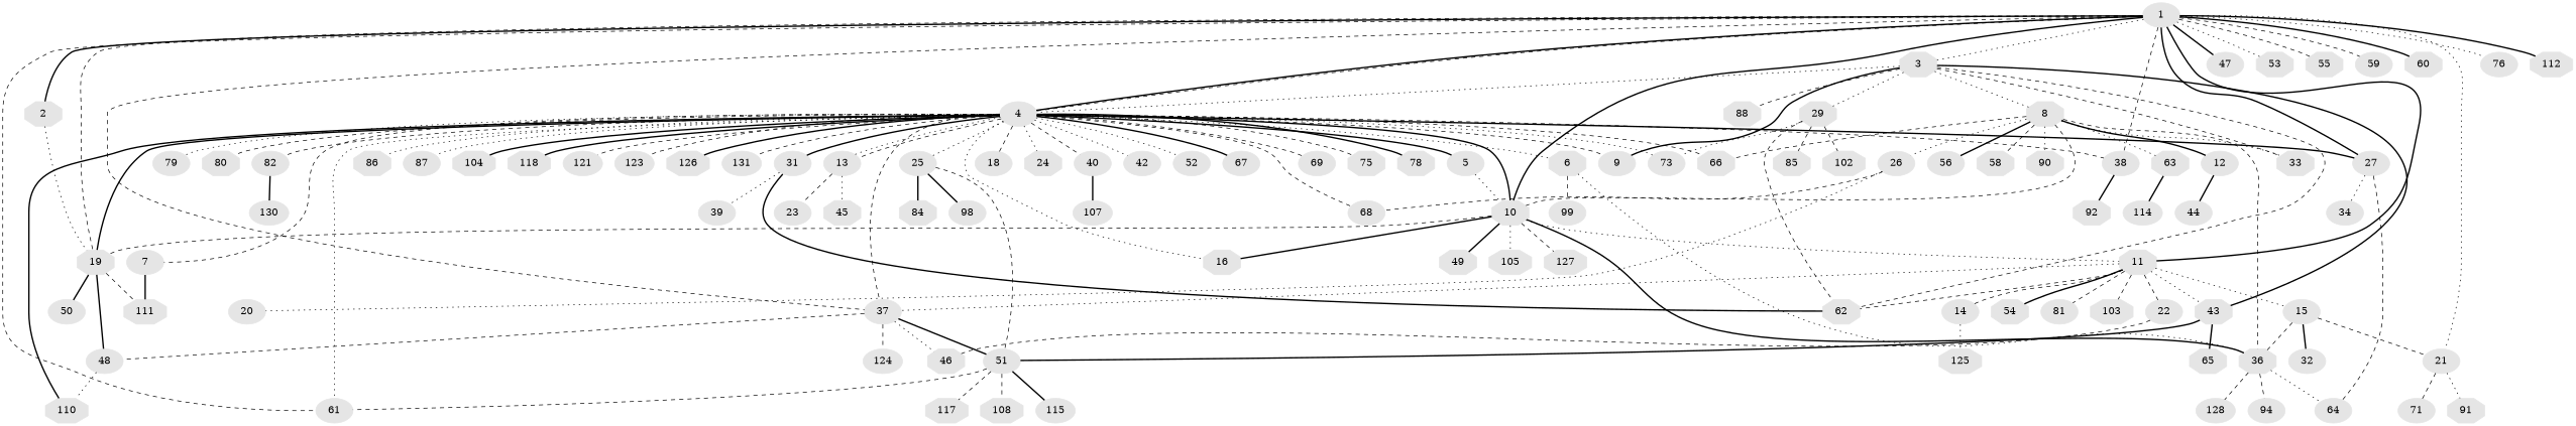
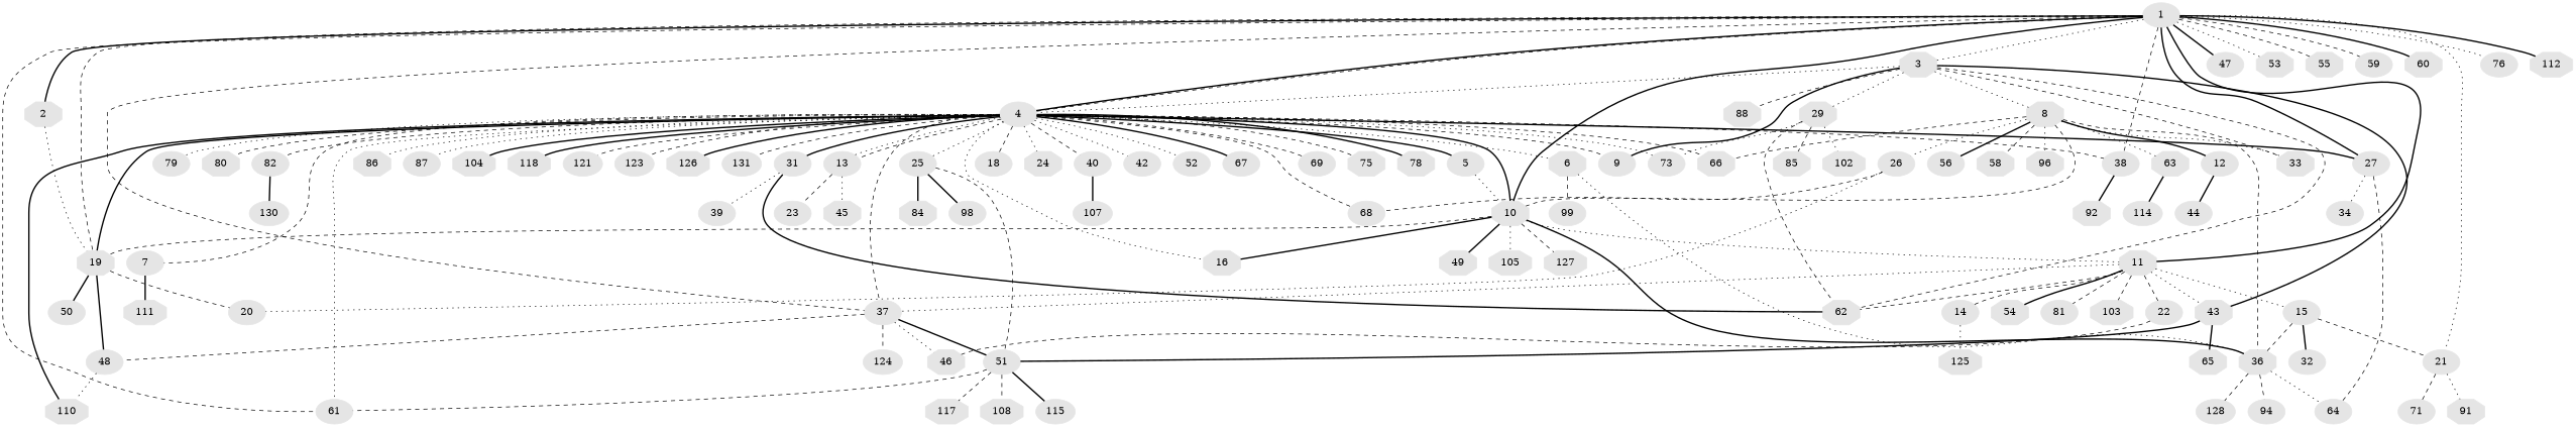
  graph {
    node [color=gray90 shape=ellipse style=filled]
    edge [style=dashed]
    1 [super="+83"]
    2 [shape=octagon super="+35"]
    3 [shape=octagon super="+122"]
    4 [super="+101"]
    10 [shape=octagon super="+89"]
    11 [shape=octagon super="+17"]
    19 [shape=octagon super="+95"]
    21 [super="+129"]
    27 [super="+57"]
    37 [super="+116"]
    38 [super="+70"]
    47
    53 [shape=octagon]
    55 [shape=octagon]
    59
    60 [shape=octagon]
    61
    76 [super="+100"]
    112 [shape=octagon]
    8 [shape=octagon super="+30"]
    9 [super="+106"]
    29 [shape=octagon]
    33 [shape=octagon]
    43 [shape=octagon]
    62 [shape=octagon super="+77"]
    88 [shape=octagon]
    5
    6 [shape=octagon super="+113"]
    7
    13 [super="+41"]
    16 [shape=octagon]
    18
    24 [shape=octagon]
    25 [super="+97"]
    31
    40 [super="+109"]
    42
    52
    66 [shape=octagon]
    67
    68
    69
    73
    75 [shape=octagon]
    78 [shape=octagon]
    79
    80 [shape=octagon super="+93"]
    82 [super="+119"]
    86 [shape=octagon]
    87
    104 [shape=octagon]
    110 [shape=octagon]
    118 [shape=octagon]
    121
    123
    126 [shape=octagon]
    131
    36 [shape=octagon super="+72"]
    49 [shape=octagon]
    105 [shape=octagon]
    127 [shape=octagon]
    14
    15 [super="+20"]
    22
    54 [shape=octagon]
    81
    103 [shape=octagon]
    n68 [label=20]
    48 [super="+74"]
    50
    71
    91 [shape=octagon]
    34
    64
    46 [shape=octagon]
    51 [super="+96"]
    124
    92 [shape=octagon]
    12
    26
    56
    58 [shape=octagon]
    63 [shape=octagon]
-   90 [shape=octagon]
+   90 [shape=octagon label=96]
    85 [shape=octagon]
    102 [shape=octagon]
    65 [shape=octagon]
    99
    111 [shape=octagon]
    23
    45 [shape=octagon]
    84 [shape=octagon]
    98
    39
    107
    130
    94
    128
    44
    114
    125 [shape=octagon]
    32
    108 [shape=octagon]
    115
    117 [shape=octagon]
    1 -- 2 [style=bold]
    1 -- 3 [style=dotted]
    1 -- 4 [style=bold]
    1 -- 4
    1 -- 10 [style=bold]
    1 -- 11 [style=bold]
    1 -- 19
    1 -- 21 [style=dotted]
    1 -- 27 [style=bold]
    1 -- 37
    1 -- 38
    1 -- 47 [style=bold]
    1 -- 53 [style=dotted]
    1 -- 55
    1 -- 59
    1 -- 60 [style=bold]
    1 -- 61
    1 -- 76 [style=dotted]
    1 -- 112 [style=bold]
    2 -- 19 [style=dotted]
    3 -- 4 [style=dotted weight=2]
    3 -- 8 [style=dotted]
    3 -- 9 [style=bold]
    3 -- 29 [style=dotted]
    3 -- 33
    3 -- 43 [style=bold]
    3 -- 62
    3 -- 88
    4 -- 10 [style=bold]
    4 -- 19 [style=bold]
    4 -- 27 [style=bold weight=2]
    4 -- 37
    4 -- 38
    4 -- 61 [style=dotted]
    4 -- 9
    4 -- 5 [style=bold]
    4 -- 6 [style=dotted]
    4 -- 7
    4 -- 13 [style=dotted]
    4 -- 13
    4 -- 16 [style=dotted]
    4 -- 18
    4 -- 24 [style=dotted]
    4 -- 25 [style=dotted]
    4 -- 31 [style=bold]
    4 -- 40
    4 -- 42 [style=dotted]
    4 -- 52 [style=dotted]
    4 -- 66
    4 -- 67 [style=bold]
    4 -- 68
    4 -- 69
    4 -- 73 [style=dotted]
    4 -- 75
    4 -- 78 [style=bold]
    4 -- 79 [style=dotted]
    4 -- 80
    4 -- 82
    4 -- 86 [style=dotted]
    4 -- 87 [style=dotted]
    4 -- 104 [style=bold]
    4 -- 110 [style=bold]
    4 -- 118 [style=bold]
    4 -- 121
    4 -- 123
    4 -- 126 [style=bold]
    4 -- 131
    10 -- 11 [style=dotted]
    10 -- 19
    10 -- 16 [style=bold]
    10 -- 36 [style=bold]
    10 -- 49 [style=bold]
    10 -- 105 [style=dotted]
    10 -- 127
    11 -- 37 [style=dotted]
    11 -- 43 [style=dotted]
    11 -- 62
    11 -- 14
    11 -- 15 [style=dotted]
    11 -- 22
    11 -- 54 [style=bold]
    11 -- 81
    11 -- 103
-   19 -- 111
+   19 -- n68
    19 -- 48 [style=bold]
    19 -- 50 [style=bold]
    21 -- 71
    21 -- 91 [style=dotted]
    27 -- 34 [style=dotted]
    27 -- 64
    37 -- 48
    37 -- 46 [style=dotted]
    37 -- 51 [style=bold]
    37 -- 124
    38 -- 92 [style=bold]
    8 -- 10
    8 -- 33 [style=dotted]
    8 -- 66
    8 -- 36
    8 -- 12 [style=bold]
    8 -- 26 [style=dotted]
    8 -- 56 [style=bold]
    8 -- 58
    8 -- 63 [style=dotted]
    8 -- 90 [style=dotted]
    29 -- 62
    29 -- 73 [style=dotted]
    29 -- 85
-   29 -- 102
+   29 -- 102 [style=dotted]
    43 -- 51 [style=bold]
    43 -- 65 [style=bold]
    5 -- 10 [style=dotted]
    6 -- 36 [style=dotted]
    6 -- 99
    7 -- 111 [style=bold]
    13 -- 23
    13 -- 45 [style=dotted]
    25 -- 51
    25 -- 84 [style=bold]
    25 -- 98 [style=bold]
    31 -- 62 [style=bold]
    31 -- 39 [style=dotted]
    40 -- 107 [style=bold]
    82 -- 130 [style=bold]
    36 -- 64 [style=dotted]
    36 -- 94
    36 -- 128
    14 -- 125 [style=dotted]
    15 -- 21
    15 -- 36
    15 -- 32 [style=bold]
    22 -- 46
    48 -- 110 [style=dotted]
    51 -- 61
    51 -- 108
    51 -- 115 [style=bold]
    51 -- 117
    12 -- 44 [style=bold]
    26 -- 68
    26 -- n68 [style=dotted]
    63 -- 114 [style=bold]
  }
